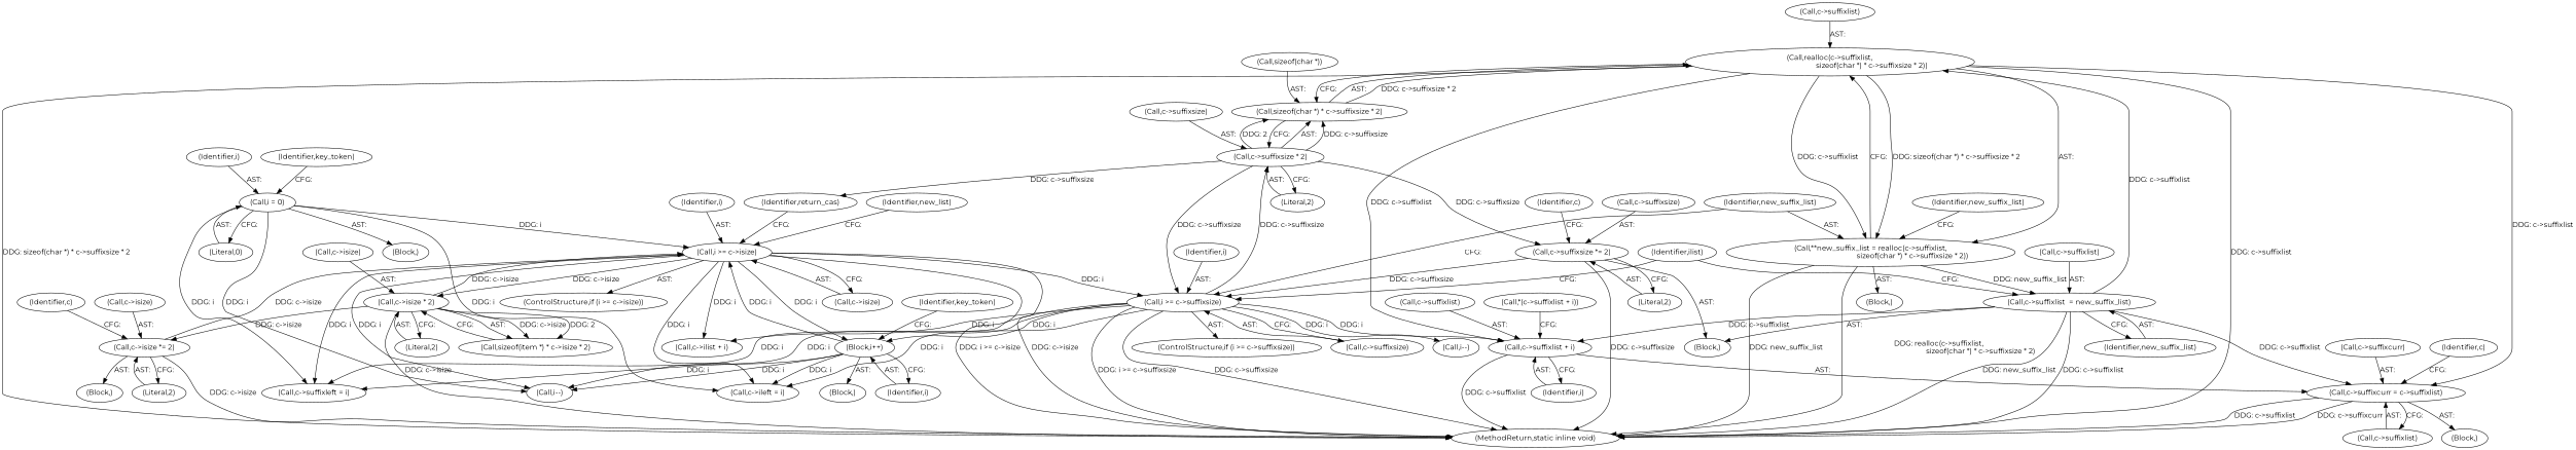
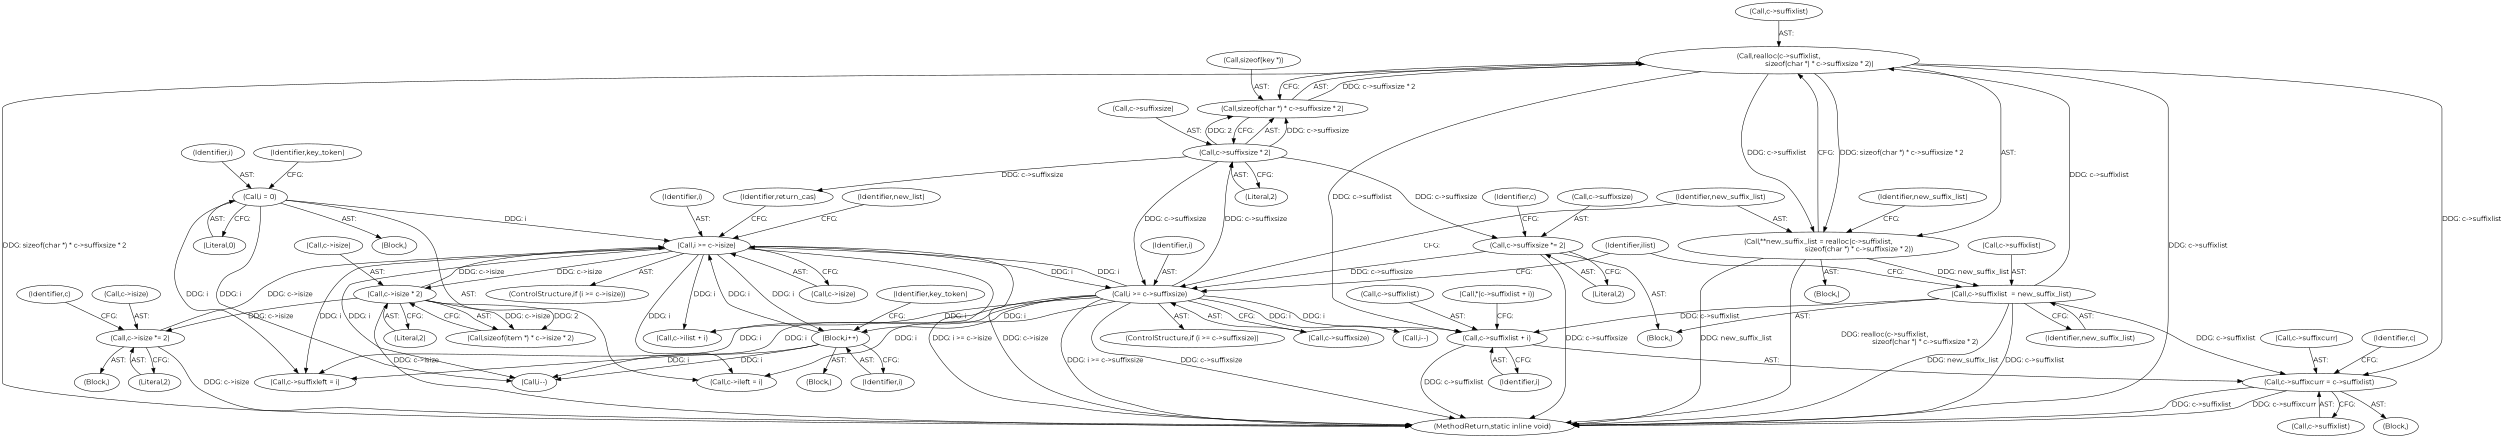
  digraph {
    fontname=Montserrat
    node [fontname=Montserrat]
    edge [fontname=Montserrat]
    n1 [label="(Call,realloc(c->suffixlist,\n                                           sizeof(char *) * c->suffixsize * 2))"]
    n2 [label="(Call,**new_suffix_list = realloc(c->suffixlist,\n                                           sizeof(char *) * c->suffixsize * 2))"]
    n3 [label="(Call,sizeof(char *) * c->suffixsize * 2)"]
    n4 [label="(Call,c->suffixlist + i)"]
    n5 [label="(Call,c->suffixcurr = c->suffixlist)"]
    n6 [label="(MethodReturn,static inline void)"]
    n7 [label="(Call,c->suffixlist  = new_suffix_list)"]
    n8 [label="(Block,)"]
    n9 [label="(Call,c->suffixsize * 2)"]
    n10 [label="(Identifier,i)"]
    n11 [label="(Block,)"]
    n12 [label="(Call,c->suffixlist)"]
    n13 [label="(Block,)"]
    n14 [label="(Identifier,new_suffix_list)"]
    n15 [label="(Call,i >= c->suffixsize)"]
    n16 [label="(Call,c->suffixsize *= 2)"]
    n17 [label="(Literal,2)"]
    n18 [label="(Identifier,return_cas)"]
    n19 [label="(Call,i >= c->isize)"]
    n20 [label="(Block,i++)"]
    n21 [label="(Call,c->suffixleft = i)"]
    n22 [label="(ControlStructure,if (i >= c->suffixsize))"]
    n23 [label="(Call,c->ileft = i)"]
    n24 [label="(Call,c->ilist + i)"]
    n25 [label="(Call,c->suffixsize)"]
    n26 [label="(Call,i--)"]
    n27 [label="(Call,i--)"]
    n28 [label="(Literal,2)"]
    n29 [label="(Call,c->isize * 2)"]
    n30 [label="(Call,c->isize)"]
    n31 [label="(ControlStructure,if (i >= c->isize))"]
    n32 [label="(Identifier,i)"]
    n33 [label="(Block,)"]
    n34 [label="(Call,c->isize *= 2)"]
    n35 [label="(Call,sizeof(item *) * c->isize * 2)"]
    n36 [label="(Literal,2)"]
    n37 [label="(Call,i = 0)"]
    n38 [label="(Block,)"]
    n39 [label="(Literal,0)"]
    n40 [label="(Literal,2)"]
    n41 [label="(Block,)"]
    n42 [label="(Call,*(c->suffixlist + i))"]
    n43 [label="(Identifier,ilist)"]
    n44 [label="(Identifier,i)"]
    n45 [label="(Identifier,key_token)"]
    n46 [label="(Call,c->suffixlist)"]
    n47 [label="(Identifier,c)"]
    n48 [label="(Call,c->suffixcurr)"]
    n49 [label="(Call,c->suffixsize)"]
    n50 [label="(Identifier,c)"]
    n51 [label="(Identifier,new_suffix_list)"]
    n52 [label="(Call,c->suffixlist)"]
    n53 [label="(Call,c->suffixlist)"]
-   n54 [label="(Call,sizeof(char *))"]
+   n54 [label="(Call,sizeof(key *))"]
    n55 [label="(Identifier,c)"]
    n56 [label="(Identifier,new_suffix_list)"]
    n57 [label="(Identifier,i)"]
    n58 [label="(Identifier,new_list)"]
    n59 [label="(Identifier,i)"]
    n60 [label="(Call,c->isize)"]
    n61 [label="(Identifier,key_token)"]
    n62 [label="(Call,c->suffixsize)"]
    n63 [label="(Call,c->isize)"]
    n1 -> n2 [label="AST: "]
    n1 -> n2 [label="DDG: c->suffixlist"]
    n1 -> n2 [label="DDG: sizeof(char *) * c->suffixsize * 2"]
    n1 -> n3 [label="CFG: "]
    n1 -> n4 [label="DDG: c->suffixlist"]
    n1 -> n5 [label="DDG: c->suffixlist"]
    n1 -> n6 [label="DDG: sizeof(char *) * c->suffixsize * 2"]
    n1 -> n6 [label="DDG: c->suffixlist"]
    n2 -> n1 [label="CFG: "]
    n2 -> n6 [label="DDG: realloc(c->suffixlist,\n                                           sizeof(char *) * c->suffixsize * 2)"]
    n2 -> n6 [label="DDG: new_suffix_list"]
    n2 -> n7 [label="DDG: new_suffix_list"]
    n2 -> n8 [label="AST: "]
    n3 -> n1 [label="AST: "]
    n3 -> n1 [label="DDG: c->suffixsize * 2"]
    n3 -> n9 [label="CFG: "]
    n4 -> n5 [label="AST: "]
    n4 -> n6 [label="DDG: c->suffixlist"]
    n4 -> n10 [label="CFG: "]
    n5 -> n6 [label="DDG: c->suffixcurr"]
    n5 -> n6 [label="DDG: c->suffixlist"]
    n5 -> n11 [label="AST: "]
    n5 -> n12 [label="CFG: "]
    n7 -> n1 [label="DDG: c->suffixlist"]
    n7 -> n4 [label="DDG: c->suffixlist"]
    n7 -> n5 [label="DDG: c->suffixlist"]
    n7 -> n6 [label="DDG: c->suffixlist"]
    n7 -> n6 [label="DDG: new_suffix_list"]
    n7 -> n13 [label="AST: "]
    n7 -> n14 [label="CFG: "]
    n9 -> n3 [label="AST: "]
    n9 -> n3 [label="DDG: c->suffixsize"]
    n9 -> n3 [label="DDG: 2"]
    n9 -> n15 [label="DDG: c->suffixsize"]
    n9 -> n16 [label="DDG: c->suffixsize"]
    n9 -> n17 [label="CFG: "]
    n9 -> n18 [label="DDG: c->suffixsize"]
    n10 -> n4 [label="AST: "]
    n12 -> n5 [label="AST: "]
    n14 -> n7 [label="AST: "]
    n15 -> n4 [label="DDG: i"]
    n15 -> n6 [label="DDG: i >= c->suffixsize"]
    n15 -> n6 [label="DDG: c->suffixsize"]
    n15 -> n9 [label="DDG: c->suffixsize"]
+   n15 -> n19 [label="DDG: i"]
    n15 -> n20 [label="DDG: i"]
    n15 -> n21 [label="DDG: i"]
    n15 -> n22 [label="AST: "]
    n15 -> n23 [label="DDG: i"]
    n15 -> n24 [label="DDG: i"]
    n15 -> n25 [label="CFG: "]
    n15 -> n26 [label="DDG: i"]
    n15 -> n27 [label="DDG: i"]
    n16 -> n6 [label="DDG: c->suffixsize"]
    n16 -> n13 [label="AST: "]
    n16 -> n15 [label="DDG: c->suffixsize"]
    n16 -> n28 [label="CFG: "]
    n17 -> n9 [label="AST: "]
    n18 -> n19 [label="CFG: "]
    n19 -> n6 [label="DDG: c->isize"]
    n19 -> n6 [label="DDG: i >= c->isize"]
    n19 -> n15 [label="DDG: i"]
    n19 -> n20 [label="DDG: i"]
    n19 -> n21 [label="DDG: i"]
    n19 -> n23 [label="DDG: i"]
    n19 -> n24 [label="DDG: i"]
    n19 -> n26 [label="DDG: i"]
    n19 -> n29 [label="DDG: c->isize"]
    n19 -> n30 [label="CFG: "]
    n19 -> n31 [label="AST: "]
    n20 -> n19 [label="DDG: i"]
    n20 -> n21 [label="DDG: i"]
-   n20 -> n23 [label="DDG: i"]
    n20 -> n26 [label="DDG: i"]
    n20 -> n32 [label="CFG: "]
    n20 -> n33 [label="AST: "]
    n25 -> n15 [label="AST: "]
    n28 -> n16 [label="AST: "]
    n29 -> n6 [label="DDG: c->isize"]
    n29 -> n19 [label="DDG: c->isize"]
    n29 -> n34 [label="DDG: c->isize"]
    n29 -> n35 [label="AST: "]
    n29 -> n35 [label="DDG: c->isize"]
    n29 -> n35 [label="DDG: 2"]
    n29 -> n36 [label="CFG: "]
    n30 -> n19 [label="AST: "]
    n32 -> n20 [label="AST: "]
    n34 -> n6 [label="DDG: c->isize"]
    n34 -> n19 [label="DDG: c->isize"]
    n34 -> n40 [label="CFG: "]
    n34 -> n41 [label="AST: "]
    n35 -> n29 [label="CFG: "]
    n36 -> n29 [label="AST: "]
    n37 -> n19 [label="DDG: i"]
    n37 -> n21 [label="DDG: i"]
-   n37 -> n23 [label="DDG: i"]
+   n37 -> n23 [label="AST: "]
    n37 -> n26 [label="DDG: i"]
    n37 -> n38 [label="AST: "]
    n37 -> n39 [label="CFG: "]
    n39 -> n37 [label="AST: "]
    n40 -> n34 [label="AST: "]
    n42 -> n4 [label="CFG: "]
    n43 -> n7 [label="CFG: "]
    n43 -> n15 [label="CFG: "]
    n44 -> n19 [label="AST: "]
    n45 -> n20 [label="CFG: "]
    n46 -> n4 [label="AST: "]
    n47 -> n34 [label="CFG: "]
    n48 -> n5 [label="AST: "]
    n49 -> n9 [label="AST: "]
    n50 -> n5 [label="CFG: "]
    n51 -> n2 [label="CFG: "]
    n52 -> n7 [label="AST: "]
    n53 -> n1 [label="AST: "]
    n54 -> n3 [label="AST: "]
    n55 -> n16 [label="CFG: "]
    n56 -> n2 [label="AST: "]
    n56 -> n15 [label="CFG: "]
    n57 -> n37 [label="AST: "]
    n58 -> n19 [label="CFG: "]
    n59 -> n15 [label="AST: "]
    n60 -> n29 [label="AST: "]
    n61 -> n37 [label="CFG: "]
    n62 -> n16 [label="AST: "]
    n63 -> n34 [label="AST: "]
  }
